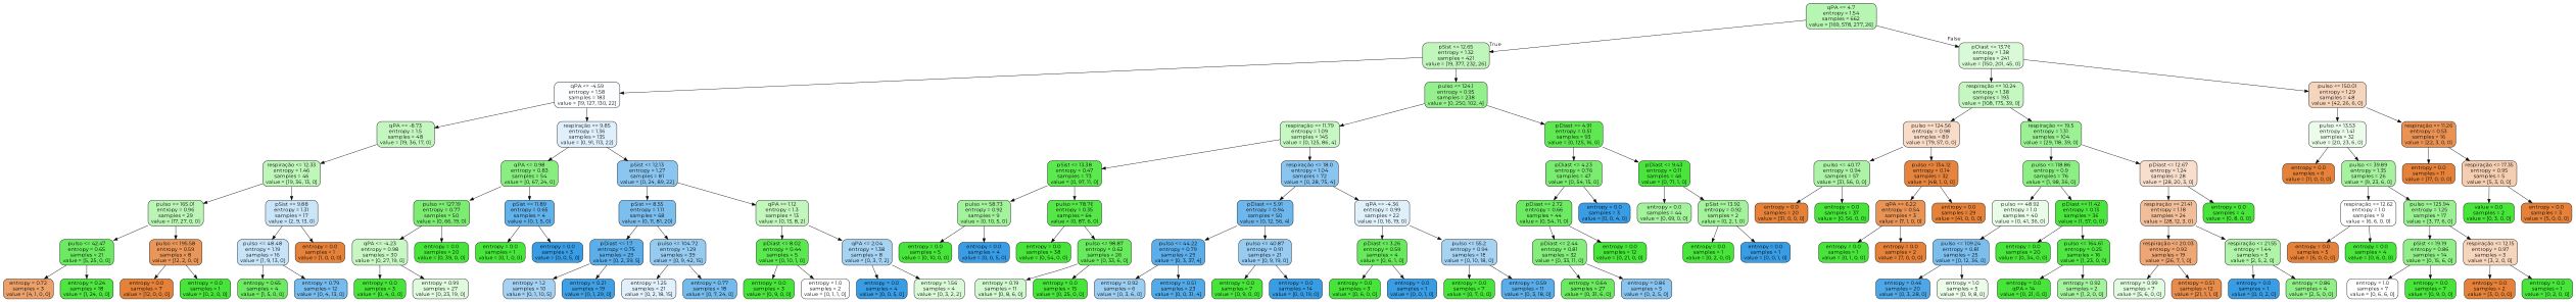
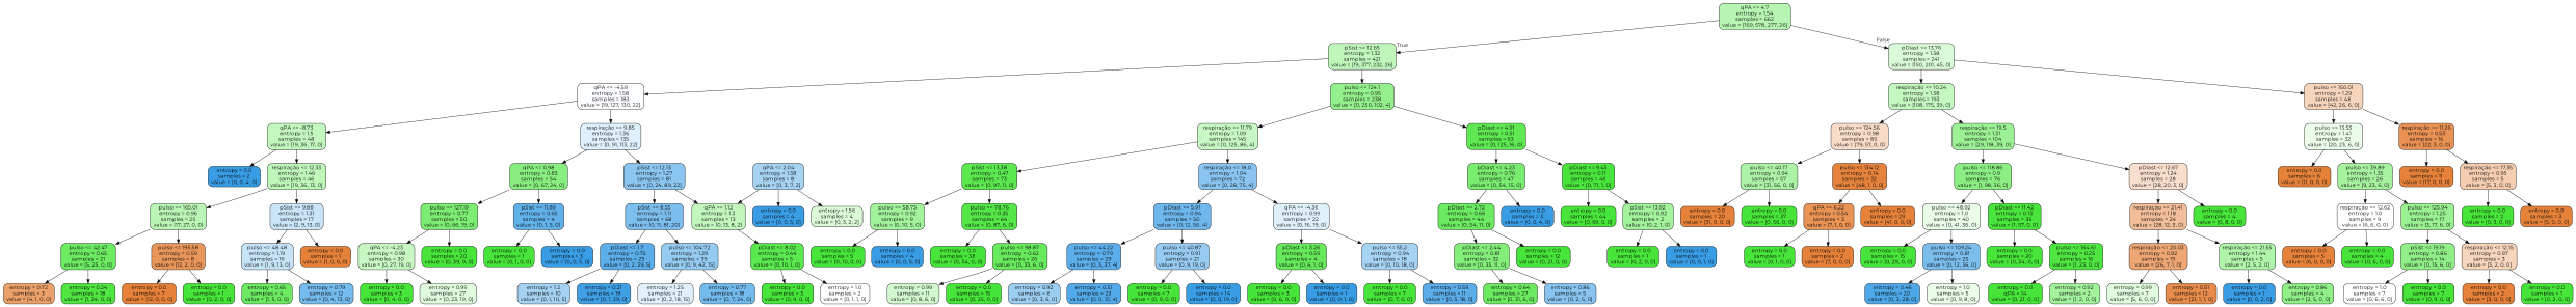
  digraph {
    fontname=Montserrat
    node [color=black fillcolor="#47e539" fontname=Montserrat shape=box style="filled, rounded"]
    edge [fontname=Montserrat]
    n1 [fillcolor="#b7f5b2" label="qPA <= 4.7\nentropy = 1.54\nsamples = 662\nvalue = [169, 578, 277, 26]"]
    n2 [fillcolor="#c0f6bb" label="pSist <= 12.65\nentropy = 1.32\nsamples = 421\nvalue = [19, 377, 232, 26]"]
    n3 [fillcolor="#d9fad6" label="pDiast <= 13.76\nentropy = 1.38\nsamples = 241\nvalue = [150, 201, 45, 0]"]
    n4 [fillcolor="#fcfdff" label="qPA <= -4.59\nentropy = 1.58\nsamples = 183\nvalue = [19, 127, 130, 22]"]
    n5 [fillcolor="#94f08c" label="pulso <= 124.1\nentropy = 0.95\nsamples = 238\nvalue = [0, 250, 102, 4]"]
    n6 [fillcolor="#c5f7c1" label="respiração <= 10.24\nentropy = 1.38\nsamples = 193\nvalue = [108, 175, 39, 0]"]
    n7 [fillcolor="#f6d5bd" label="pulso <= 150.01\nentropy = 1.29\nsamples = 48\nvalue = [42, 26, 6, 0]"]
    n8 [fillcolor="#c4f7bf" label="qPA <= -8.73\nentropy = 1.5\nsamples = 48\nvalue = [19, 36, 17, 0]"]
    n9 [fillcolor="#dfeffb" label="respiração <= 9.85\nentropy = 1.36\nsamples = 135\nvalue = [0, 91, 113, 22]"]
    n10 [fillcolor="#c7f7c3" label="respiração <= 11.79\nentropy = 1.09\nsamples = 145\nvalue = [0, 125, 86, 4]"]
    n11 [fillcolor="#5fe852" label="pDiast <= 4.91\nentropy = 0.51\nsamples = 93\nvalue = [0, 125, 16, 0]"]
+   n12 [fillcolor="#399de5" label="entropy = 0.0\nsamples = 2\nvalue = [0, 0, 4, 0]"]
    n13 [fillcolor="#bff6ba" label="respiração <= 12.33\nentropy = 1.46\nsamples = 46\nvalue = [19, 36, 13, 0]"]
    n14 [fillcolor="#89ee80" label="qPA <= 0.98\nentropy = 0.83\nsamples = 54\nvalue = [0, 67, 24, 0]"]
    n15 [fillcolor="#8bc6f0" label="pSist <= 12.13\nentropy = 1.27\nsamples = 81\nvalue = [0, 24, 89, 22]"]
    n16 [fillcolor="#bbf5b6" label="pulso <= 165.01\nentropy = 0.96\nsamples = 29\nvalue = [17, 27, 0, 0]"]
    n17 [fillcolor="#cae5f8" label="pSist <= 9.88\nentropy = 1.31\nsamples = 17\nvalue = [2, 9, 13, 0]"]
    n18 [fillcolor="#6cea61" label="pulso <= 42.47\nentropy = 0.65\nsamples = 21\nvalue = [5, 25, 0, 0]"]
    n19 [fillcolor="#e9965a" label="pulso <= 195.58\nentropy = 0.59\nsamples = 8\nvalue = [12, 2, 0, 0]"]
    n20 [fillcolor="#c6e3f8" label="pulso <= 48.48\nentropy = 1.19\nsamples = 16\nvalue = [1, 9, 13, 0]"]
    n21 [fillcolor="#e58139" label="entropy = 0.0\nsamples = 1\nvalue = [1, 0, 0, 0]"]
    n22 [fillcolor="#eca06a" label="entropy = 0.72\nsamples = 3\nvalue = [4, 1, 0, 0]"]
    n23 [fillcolor="#4fe641" label="entropy = 0.24\nsamples = 18\nvalue = [1, 24, 0, 0]"]
    n24 [fillcolor="#e58139" label="entropy = 0.0\nsamples = 7\nvalue = [12, 0, 0, 0]"]
    n25 [label="entropy = 0.0\nsamples = 1\nvalue = [0, 2, 0, 0]"]
    n26 [fillcolor="#6cea61" label="entropy = 0.65\nsamples = 4\nvalue = [1, 5, 0, 0]"]
    n27 [fillcolor="#76bbed" label="entropy = 0.79\nsamples = 12\nvalue = [0, 4, 13, 0]"]
    n28 [fillcolor="#7cec72" label="pulso <= 127.19\nentropy = 0.77\nsamples = 50\nvalue = [0, 66, 19, 0]"]
    n29 [fillcolor="#61b1ea" label="pSist <= 11.89\nentropy = 0.65\nsamples = 4\nvalue = [0, 1, 5, 0]"]
    n30 [fillcolor="#7cbeee" label="pSist <= 8.55\nentropy = 1.11\nsamples = 68\nvalue = [0, 11, 81, 20]"]
    n31 [fillcolor="#c2f6bd" label="qPA <= 1.12\nentropy = 1.3\nsamples = 13\nvalue = [0, 13, 8, 2]"]
    n32 [fillcolor="#c8f7c4" label="qPA <= -4.23\nentropy = 0.98\nsamples = 30\nvalue = [0, 27, 19, 0]"]
    n33 [label="entropy = 0.0\nsamples = 20\nvalue = [0, 39, 0, 0]"]
    n34 [label="entropy = 0.0\nsamples = 1\nvalue = [0, 1, 0, 0]"]
    n35 [fillcolor="#399de5" label="entropy = 0.0\nsamples = 3\nvalue = [0, 0, 5, 0]"]
    n36 [label="entropy = 0.0\nsamples = 3\nvalue = [0, 4, 0, 0]"]
    n37 [fillcolor="#dffadd" label="entropy = 0.99\nsamples = 27\nvalue = [0, 23, 19, 0]"]
    n38 [fillcolor="#5baee9" label="pDiast <= 1.7\nentropy = 0.75\nsamples = 29\nvalue = [0, 2, 39, 5]"]
    n39 [fillcolor="#96cbf1" label="pulso <= 104.72\nentropy = 1.29\nsamples = 39\nvalue = [0, 9, 42, 15]"]
    n40 [fillcolor="#59e84d" label="pDiast <= 8.02\nentropy = 0.44\nsamples = 5\nvalue = [0, 10, 1, 0]"]
    n41 [fillcolor="#a7d3f3" label="qPA <= 2.04\nentropy = 1.38\nsamples = 8\nvalue = [0, 3, 7, 2]"]
    n42 [fillcolor="#a5d2f3" label="entropy = 1.2\nsamples = 10\nvalue = [0, 1, 10, 5]"]
    n43 [fillcolor="#40a0e6" label="entropy = 0.21\nsamples = 19\nvalue = [0, 1, 29, 0]"]
    n44 [fillcolor="#e1f0fb" label="entropy = 1.25\nsamples = 21\nvalue = [0, 2, 18, 15]"]
    n45 [fillcolor="#73baed" label="entropy = 0.77\nsamples = 18\nvalue = [0, 7, 24, 0]"]
    n46 [label="entropy = 0.0\nsamples = 3\nvalue = [0, 9, 0, 0]"]
    n47 [fillcolor="#ffffff" label="entropy = 1.0\nsamples = 2\nvalue = [0, 1, 1, 0]"]
    n48 [fillcolor="#399de5" label="entropy = 0.0\nsamples = 4\nvalue = [0, 0, 5, 0]"]
    n49 [fillcolor="#dafad7" label="entropy = 1.56\nsamples = 4\nvalue = [0, 3, 2, 2]"]
    n50 [fillcolor="#5ce84f" label="pSist <= 13.38\nentropy = 0.47\nsamples = 73\nvalue = [0, 97, 11, 0]"]
    n51 [fillcolor="#89c5f0" label="respiração <= 18.0\nentropy = 1.04\nsamples = 72\nvalue = [0, 28, 75, 4]"]
    n52 [fillcolor="#7aec70" label="pDiast <= 4.23\nentropy = 0.76\nsamples = 47\nvalue = [0, 54, 15, 0]"]
    n53 [fillcolor="#4ae53c" label="pDiast <= 9.43\nentropy = 0.11\nsamples = 46\nvalue = [0, 71, 1, 0]"]
    n54 [fillcolor="#a3f29c" label="pulso <= 58.73\nentropy = 0.92\nsamples = 9\nvalue = [0, 10, 5, 0]"]
    n55 [fillcolor="#54e747" label="pulso <= 78.76\nentropy = 0.35\nsamples = 64\nvalue = [0, 87, 6, 0]"]
    n56 [fillcolor="#6eb7ec" label="pDiast <= 5.91\nentropy = 0.94\nsamples = 50\nvalue = [0, 12, 56, 4]"]
    n57 [fillcolor="#e0f0fb" label="qPA <= -4.36\nentropy = 0.99\nsamples = 22\nvalue = [0, 16, 19, 0]"]
    n58 [label="entropy = 0.0\nsamples = 5\nvalue = [0, 10, 0, 0]"]
    n59 [fillcolor="#399de5" label="entropy = 0.0\nsamples = 4\nvalue = [0, 0, 5, 0]"]
    n60 [label="entropy = 0.0\nsamples = 38\nvalue = [0, 54, 0, 0]"]
    n61 [fillcolor="#68ea5d" label="pulso <= 98.87\nentropy = 0.62\nsamples = 26\nvalue = [0, 33, 6, 0]"]
-   n62 [fillcolor="#d1f8ce" label="entropy = 0.19\nsamples = 11\nvalue = [0, 8, 6, 0]"]
+   n62 [fillcolor="#d1f8ce" label="entropy = 0.99\nsamples = 11\nvalue = [0, 8, 6, 0]"]
    n63 [label="entropy = 0.0\nsamples = 15\nvalue = [0, 25, 0, 0]"]
    n64 [fillcolor="#5caeea" label="pulso <= 44.22\nentropy = 0.79\nsamples = 29\nvalue = [0, 3, 37, 4]"]
    n65 [fillcolor="#97cbf1" label="pulso <= 40.87\nentropy = 0.91\nsamples = 21\nvalue = [0, 9, 19, 0]"]
    n66 [fillcolor="#66e95a" label="pDiast <= 3.26\nentropy = 0.59\nsamples = 4\nvalue = [0, 6, 1, 0]"]
    n67 [fillcolor="#a7d3f3" label="pulso <= 55.2\nentropy = 0.94\nsamples = 18\nvalue = [0, 10, 18, 0]"]
    n68 [fillcolor="#9ccef2" label="entropy = 0.92\nsamples = 6\nvalue = [0, 3, 6, 0]"]
    n69 [fillcolor="#53aae8" label="entropy = 0.51\nsamples = 23\nvalue = [0, 0, 31, 4]"]
    n70 [label="entropy = 0.0\nsamples = 7\nvalue = [0, 9, 0, 0]"]
    n71 [fillcolor="#399de5" label="entropy = 0.0\nsamples = 14\nvalue = [0, 0, 19, 0]"]
    n72 [label="entropy = 0.0\nsamples = 3\nvalue = [0, 6, 0, 0]"]
    n73 [fillcolor="#399de5" label="entropy = 0.0\nsamples = 1\nvalue = [0, 0, 1, 0]"]
    n74 [label="entropy = 0.0\nsamples = 7\nvalue = [0, 7, 0, 0]"]
    n75 [fillcolor="#5aade9" label="entropy = 0.59\nsamples = 11\nvalue = [0, 3, 18, 0]"]
    n76 [fillcolor="#6cea61" label="pDiast <= 2.72\nentropy = 0.66\nsamples = 44\nvalue = [0, 54, 11, 0]"]
    n77 [fillcolor="#399de5" label="entropy = 0.0\nsamples = 3\nvalue = [0, 0, 4, 0]"]
-   n78 [fillcolor="#a3f29c" label="entropy = 0.0\nsamples = 44\nvalue = [0, 69, 0, 0]"]
+   n78 [label="entropy = 0.0\nsamples = 44\nvalue = [0, 69, 0, 0]"]
    n79 [fillcolor="#a3f29c" label="pSist <= 13.92\nentropy = 0.92\nsamples = 2\nvalue = [0, 2, 1, 0]"]
    n80 [fillcolor="#84ee7b" label="pDiast <= 2.44\nentropy = 0.81\nsamples = 32\nvalue = [0, 33, 11, 0]"]
    n81 [label="entropy = 0.0\nsamples = 12\nvalue = [0, 21, 0, 0]"]
    n82 [fillcolor="#6bea5f" label="entropy = 0.64\nsamples = 27\nvalue = [0, 31, 6, 0]"]
    n83 [fillcolor="#88c4ef" label="entropy = 0.86\nsamples = 5\nvalue = [0, 2, 5, 0]"]
    n84 [label="entropy = 0.0\nsamples = 1\nvalue = [0, 2, 0, 0]"]
    n85 [fillcolor="#399de5" label="entropy = 0.0\nsamples = 1\nvalue = [0, 0, 1, 0]"]
    n86 [fillcolor="#f8dcc8" label="pulso <= 124.56\nentropy = 0.98\nsamples = 89\nvalue = [79, 57, 0, 0]"]
    n87 [fillcolor="#9cf195" label="respiração <= 19.5\nentropy = 1.31\nsamples = 104\nvalue = [29, 118, 39, 0]"]
    n88 [fillcolor="#ecfceb" label="pulso <= 13.53\nentropy = 1.41\nsamples = 32\nvalue = [20, 23, 6, 0]"]
    n89 [fillcolor="#e99254" label="respiração <= 11.26\nentropy = 0.53\nsamples = 16\nvalue = [22, 3, 0, 0]"]
    n90 [fillcolor="#adf3a7" label="pulso <= 40.17\nentropy = 0.94\nsamples = 57\nvalue = [31, 56, 0, 0]"]
    n91 [fillcolor="#e6843d" label="pulso <= 134.12\nentropy = 0.14\nsamples = 32\nvalue = [48, 1, 0, 0]"]
    n92 [fillcolor="#8cef83" label="pulso <= 118.86\nentropy = 0.9\nsamples = 76\nvalue = [1, 98, 36, 0]"]
    n93 [fillcolor="#f8decc" label="pDiast <= 12.67\nentropy = 1.24\nsamples = 28\nvalue = [28, 20, 3, 0]"]
    n94 [fillcolor="#e58139" label="entropy = 0.0\nsamples = 20\nvalue = [31, 0, 0, 0]"]
    n95 [label="entropy = 0.0\nsamples = 37\nvalue = [0, 56, 0, 0]"]
    n96 [fillcolor="#e99355" label="qPA <= 6.22\nentropy = 0.54\nsamples = 3\nvalue = [7, 1, 0, 0]"]
    n97 [fillcolor="#e58139" label="entropy = 0.0\nsamples = 29\nvalue = [41, 0, 0, 0]"]
    n98 [label="entropy = 0.0\nsamples = 1\nvalue = [0, 1, 0, 0]"]
    n99 [fillcolor="#e58139" label="entropy = 0.0\nsamples = 2\nvalue = [7, 0, 0, 0]"]
    n100 [fillcolor="#e9fce7" label="pulso <= 48.92\nentropy = 1.0\nsamples = 40\nvalue = [0, 41, 36, 0]"]
    n101 [fillcolor="#4ae53c" label="pDiast <= 11.42\nentropy = 0.13\nsamples = 36\nvalue = [1, 57, 0, 0]"]
    n102 [fillcolor="#f2be99" label="respiração <= 21.41\nentropy = 1.18\nsamples = 24\nvalue = [28, 12, 3, 0]"]
    n103 [label="entropy = 0.0\nsamples = 4\nvalue = [0, 8, 0, 0]"]
+   n104 [label="entropy = 0.0\nsamples = 15\nvalue = [0, 29, 0, 0]"]
    n105 [fillcolor="#7bbeee" label="pulso <= 109.24\nentropy = 0.81\nsamples = 25\nvalue = [0, 12, 36, 0]"]
    n106 [label="entropy = 0.0\nsamples = 20\nvalue = [0, 34, 0, 0]"]
    n107 [fillcolor="#4fe642" label="pulso <= 164.61\nentropy = 0.25\nsamples = 16\nvalue = [1, 23, 0, 0]"]
    n108 [fillcolor="#4ea8e8" label="entropy = 0.46\nsamples = 20\nvalue = [0, 3, 28, 0]"]
    n109 [fillcolor="#ebfce9" label="entropy = 1.0\nsamples = 5\nvalue = [0, 9, 8, 0]"]
    n110 [label="entropy = 0.0\nqPA = 14\nvalue = [0, 21, 0, 0]"]
    n111 [fillcolor="#a3f29c" label="entropy = 0.92\nsamples = 2\nvalue = [1, 2, 0, 0]"]
    n112 [fillcolor="#eda674" label="respiração <= 20.03\nentropy = 0.92\nsamples = 19\nvalue = [26, 7, 1, 0]"]
    n113 [fillcolor="#b0f4aa" label="respiração <= 21.55\nentropy = 1.44\nsamples = 5\nvalue = [2, 5, 2, 0]"]
    n114 [fillcolor="#e0fbde" label="entropy = 0.99\nsamples = 7\nvalue = [5, 6, 0, 0]"]
    n115 [fillcolor="#e78c4b" label="entropy = 0.51\nsamples = 12\nvalue = [21, 1, 1, 0]"]
    n116 [fillcolor="#399de5" label="entropy = 0.0\nsamples = 1\nvalue = [0, 0, 2, 0]"]
    n117 [fillcolor="#91ef88" label="entropy = 0.86\nsamples = 4\nvalue = [2, 5, 0, 0]"]
    n118 [fillcolor="#e58139" label="entropy = 0.0\nsamples = 6\nvalue = [11, 0, 0, 0]"]
    n119 [fillcolor="#a6f29f" label="pulso <= 39.89\nentropy = 1.35\nsamples = 26\nvalue = [9, 23, 6, 0]"]
    n120 [fillcolor="#e58139" label="entropy = 0.0\nsamples = 11\nvalue = [17, 0, 0, 0]"]
    n121 [fillcolor="#f5cdb0" label="respiração <= 17.35\nentropy = 0.95\nsamples = 5\nvalue = [5, 3, 0, 0]"]
    n122 [fillcolor="#ffffff" label="respiração <= 12.62\nentropy = 1.0\nsamples = 9\nvalue = [6, 6, 0, 0]"]
    n123 [fillcolor="#9af192" label="pulso <= 125.94\nentropy = 1.25\nsamples = 17\nvalue = [3, 17, 6, 0]"]
    n124 [fillcolor="#e58139" label="entropy = 0.0\nsamples = 5\nvalue = [6, 0, 0, 0]"]
    n125 [label="entropy = 0.0\nsamples = 4\nvalue = [0, 6, 0, 0]"]
    n126 [fillcolor="#91ef88" label="pSist <= 19.19\nentropy = 0.86\nsamples = 14\nvalue = [0, 15, 6, 0]"]
    n127 [fillcolor="#f6d5bd" label="respiração <= 12.15\nentropy = 0.97\nsamples = 3\nvalue = [3, 2, 0, 0]"]
    n128 [fillcolor="#ffffff" label="entropy = 1.0\nsamples = 7\nvalue = [0, 6, 6, 0]"]
    n129 [label="entropy = 0.0\nsamples = 7\nvalue = [0, 9, 0, 0]"]
    n130 [fillcolor="#e58139" label="entropy = 0.0\nsamples = 2\nvalue = [3, 0, 0, 0]"]
    n131 [label="entropy = 0.0\nsamples = 1\nvalue = [0, 2, 0, 0]"]
-   n132 [label="value = 0.0\nsamples = 2\nvalue = [0, 3, 0, 0]"]
+   n132 [label="entropy = 0.0\nsamples = 2\nvalue = [0, 3, 0, 0]"]
    n133 [fillcolor="#e58139" label="entropy = 0.0\nsamples = 3\nvalue = [5, 0, 0, 0]"]
    n1 -> n2 [headlabel=True labelangle=45 labeldistance=2.5]
    n1 -> n3 [headlabel=False labelangle=-45 labeldistance=2.5]
    n2 -> n4
    n2 -> n5
    n3 -> n6
    n3 -> n7
    n4 -> n8
    n4 -> n9
    n5 -> n10
    n5 -> n11
    n6 -> n86
    n6 -> n87
    n7 -> n88
    n7 -> n89
+   n8 -> n12
    n8 -> n13
    n9 -> n14
    n9 -> n15
    n10 -> n50
    n10 -> n51
    n11 -> n52
    n11 -> n53
    n13 -> n16
    n13 -> n17
    n14 -> n28
    n14 -> n29
    n15 -> n30
    n15 -> n31
    n16 -> n18
    n16 -> n19
    n17 -> n20
    n17 -> n21
    n18 -> n22
    n18 -> n23
    n19 -> n24
    n19 -> n25
    n20 -> n26
    n20 -> n27
    n28 -> n32
    n28 -> n33
    n29 -> n34
    n29 -> n35
    n30 -> n38
    n30 -> n39
    n31 -> n40
-   n31 -> n41
+   n41 -> n31
    n32 -> n36
    n32 -> n37
    n38 -> n42
    n38 -> n43
    n39 -> n44
    n39 -> n45
    n40 -> n46
    n40 -> n47
    n41 -> n48
    n41 -> n49
    n50 -> n54
    n50 -> n55
    n51 -> n56
    n51 -> n57
    n52 -> n76
    n52 -> n77
    n53 -> n78
    n53 -> n79
    n54 -> n58
    n54 -> n59
    n55 -> n60
    n55 -> n61
    n56 -> n64
    n56 -> n65
    n57 -> n66
    n57 -> n67
    n61 -> n62
    n61 -> n63
    n64 -> n68
    n64 -> n69
    n65 -> n70
    n65 -> n71
    n66 -> n72
    n66 -> n73
    n67 -> n74
    n67 -> n75
    n76 -> n80
    n76 -> n81
    n79 -> n84
    n79 -> n85
    n80 -> n82
    n80 -> n83
    n86 -> n90
    n86 -> n91
    n87 -> n92
    n87 -> n93
    n88 -> n118
    n88 -> n119
    n89 -> n120
    n89 -> n121
    n90 -> n94
    n90 -> n95
    n91 -> n96
    n91 -> n97
    n92 -> n100
    n92 -> n101
    n93 -> n102
    n93 -> n103
    n96 -> n98
    n96 -> n99
+   n100 -> n104
    n100 -> n105
    n101 -> n106
    n101 -> n107
    n102 -> n112
    n102 -> n113
    n105 -> n108
    n105 -> n109
    n107 -> n110
    n107 -> n111
    n112 -> n114
    n112 -> n115
    n113 -> n116
    n113 -> n117
    n119 -> n122
    n119 -> n123
    n121 -> n132
    n121 -> n133
    n122 -> n124
    n122 -> n125
    n123 -> n126
    n123 -> n127
    n126 -> n128
    n126 -> n129
    n127 -> n130
    n127 -> n131
  }
